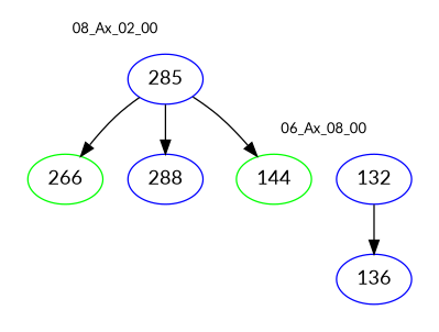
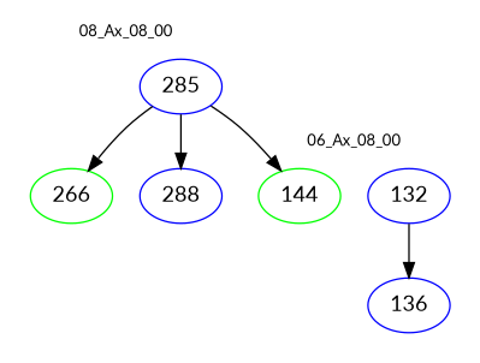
  digraph {
    fontname=Lato
    node [color=blue fontname=Lato]
    edge [color=black fontname=Lato]
    n1 [label=132]
    n2 [color=green label=144]
    n3 [label=136]
    n4 [label=285]
    n5 [color=green label=266]
    n6 [label=288]
    subgraph cluster_1 {
      color=white
      fontsize=10
      label="06_Ax_08_00"
      n1
      n2
      n3
    }
    subgraph cluster_2 {
      color=white
      fontsize=10
-     label="08_Ax_02_00"
+     label="08_Ax_08_00"
      n4
      n5
      n6
    }
    n1 -> n3
    n4 -> n2
    n4 -> n5
    n4 -> n6
  }
